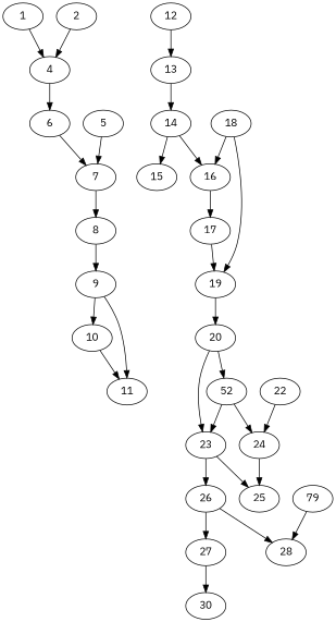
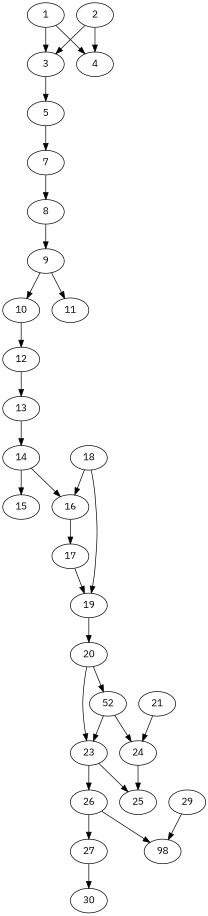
  digraph {
    fontname="IBM Plex Sans"
    node [alpha=0.06 fontname="IBM Plex Sans"]
    edge [fontname="IBM Plex Sans"]
    1 [alpha=0.15 expect_size=32986112]
+   3 [alpha=0.07 expect_size=16735232]
    4 [alpha=0.03 expect_size=42904576]
    5 [alpha=0.20 expect_size=42036224]
-   6 [expect_size=43978752]
    7 [alpha=0.07 expect_size=35902464]
    2 [expect_size=50254848]
    8 [expect_size=50056192]
    9 [alpha=0.17 expect_size=26462208]
    10 [alpha=0.08 expect_size=20669440]
    11 [alpha=0.19 expect_size=10147840]
    12 [alpha=0.20 expect_size=45629440]
    13 [alpha=0.17 expect_size=13154304]
    14 [alpha=0.16 expect_size=28761088]
    15 [expect_size=35894272]
    16 [expect_size=35291136]
    17 [alpha=0.14 expect_size=48969728]
    19 [alpha=0.02 expect_size=33693696]
    18 [alpha=0.14 expect_size=18818048]
    20 [alpha=0.07 expect_size=26522624]
    n21 [alpha=0.19 expect_size=43034624 label=52]
    23 [alpha=0.19 expect_size=42395648]
-   21 [alpha=0.03 expect_size=46310400 label=22]
+   21 [alpha=0.03 expect_size=46310400]
    24 [alpha=0.16 expect_size=34534400]
    25 [alpha=0.08 expect_size=25461760]
    26 [alpha=0.16 expect_size=39830528]
    27 [alpha=0.18 expect_size=6511616]
-   28 [alpha=0.18 expect_size=39852032]
+   28 [alpha=0.18 expect_size=39852032 label=98]
    30 [alpha=0.04 expect_size=31221760]
-   29 [alpha=0.08 expect_size=26626048 label=79]
+   29 [alpha=0.08 expect_size=26626048]
+   1 -> 3
    1 -> 4
-   4 -> 6
+   3 -> 5
    5 -> 7
-   6 -> 7
    7 -> 8
+   2 -> 3
    2 -> 4
    8 -> 9
    9 -> 10
    9 -> 11
-   10 -> 11
+   10 -> 12
    12 -> 13
    13 -> 14
    14 -> 15
    14 -> 16
    16 -> 17
    17 -> 19
    19 -> 20
    18 -> 16
    18 -> 19
    20 -> n21
    20 -> 23
    n21 -> 23
    n21 -> 24
    23 -> 25
    23 -> 26
    21 -> 24
    24 -> 25
    26 -> 27
    26 -> 28
    27 -> 30
    29 -> 28
  }
